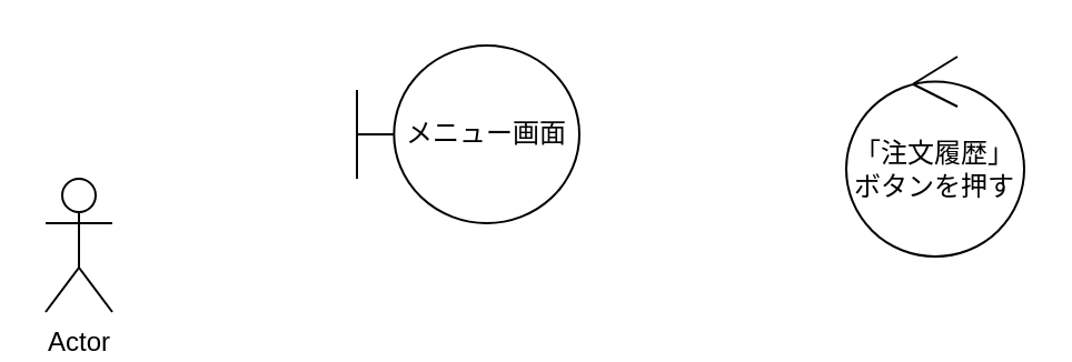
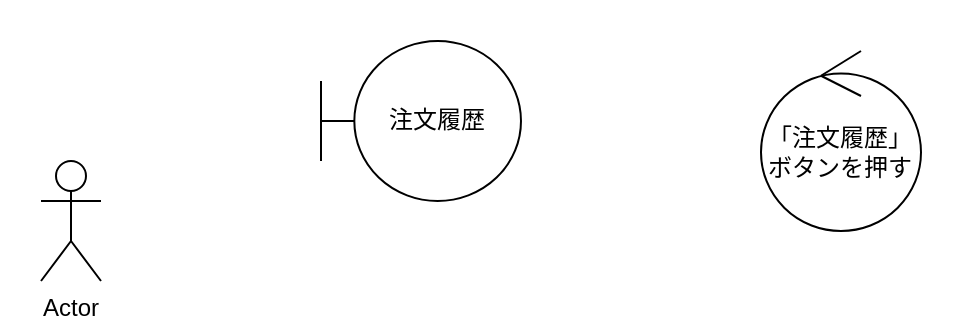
  <mxCell id="0" />
  <mxCell id="1" parent="0" />
  <mxCell id="2" value="Actor" style="shape=umlActor;verticalLabelPosition=bottom;verticalAlign=top;html=1;" vertex="1" parent="1"><mxGeometry x="20" y="80" width="30" height="60" as="geometry" /></mxCell>
- <mxCell id="3" value="メニュー画面" style="shape=umlBoundary;whiteSpace=wrap;html=1;" vertex="1" parent="1"><mxGeometry x="160" y="20" width="100" height="80" as="geometry" /></mxCell>
+ <mxCell id="3" value="注文履歴" style="shape=umlBoundary;whiteSpace=wrap;html=1;" vertex="1" parent="1"><mxGeometry x="160" y="20" width="100" height="80" as="geometry" /></mxCell>
  <mxCell id="4" value="「注文履歴」ボタンを押す" style="ellipse;shape=umlControl;whiteSpace=wrap;html=1;" vertex="1" parent="1"><mxGeometry x="380" y="25" width="80" height="90" as="geometry" /></mxCell>
